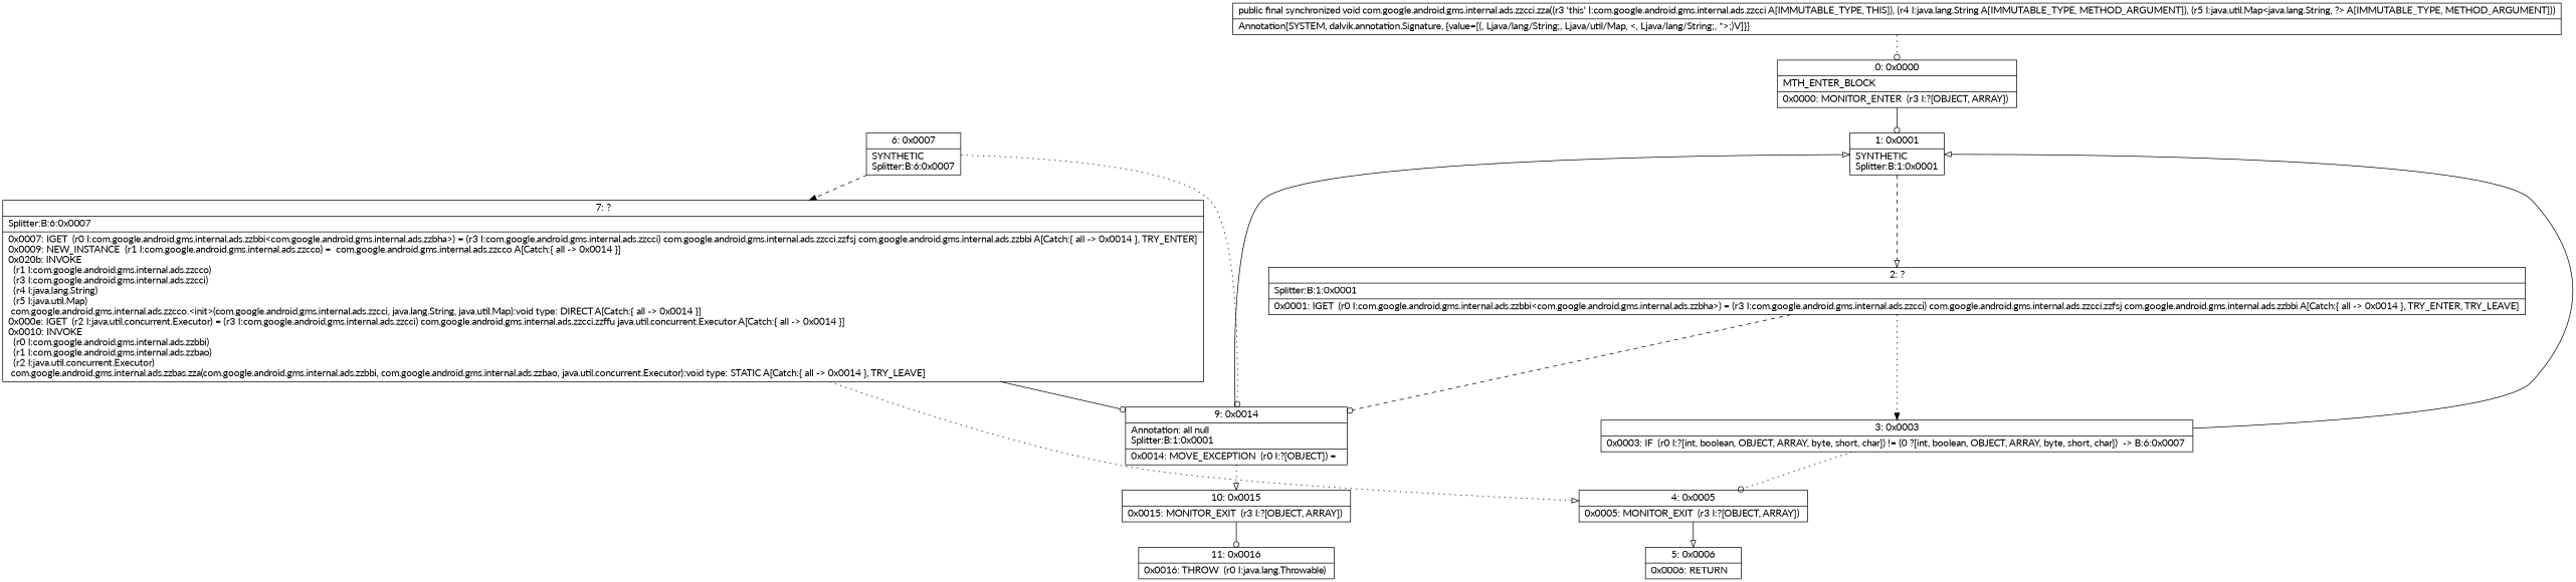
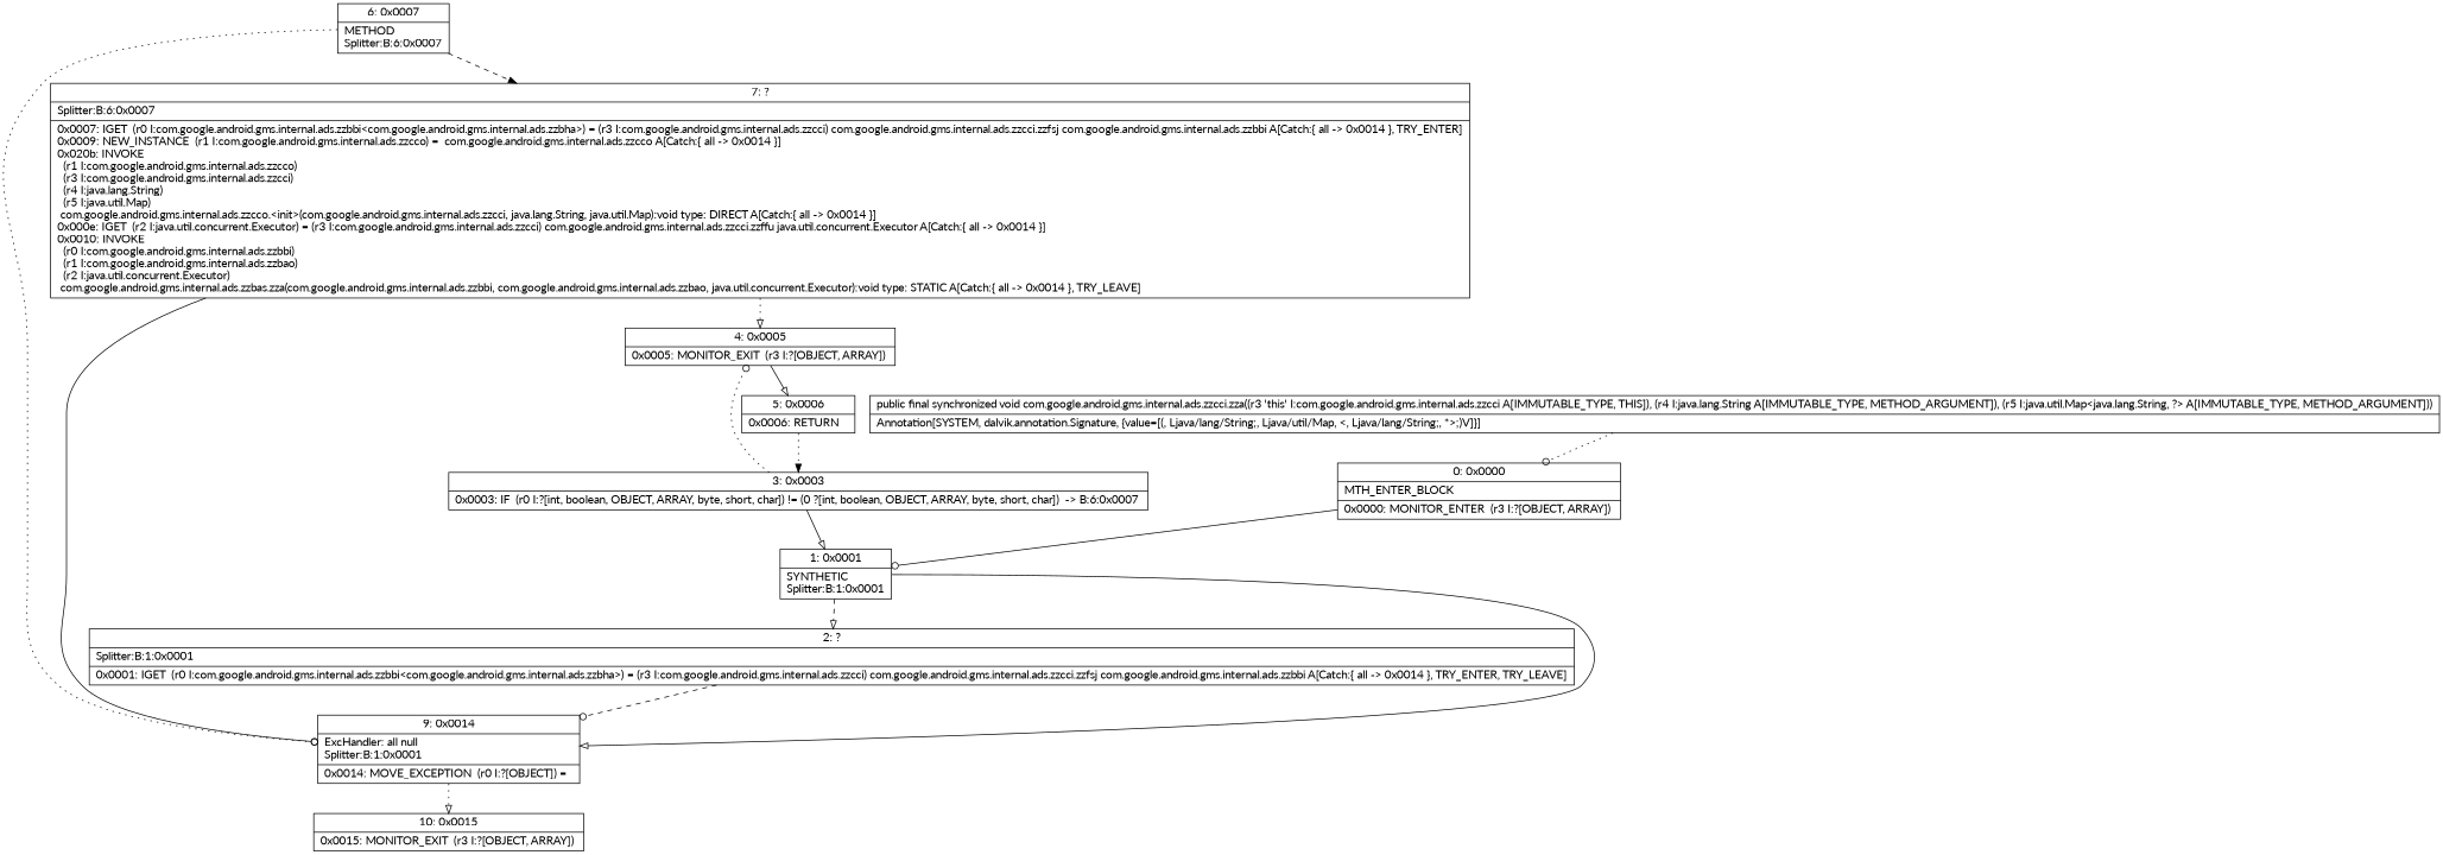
  digraph {
    fontname=Lato
    node [fontname=Lato shape=record]
    edge [arrowhead=odot fontname=Lato style=solid]
    n1 [label="{0\:\ 0x0000|MTH_ENTER_BLOCK\l|0x0000: MONITOR_ENTER  (r3 I:?[OBJECT, ARRAY]) \l}"]
    n2 [label="{1\:\ 0x0001|SYNTHETIC\lSplitter:B:1:0x0001\l}"]
    n3 [label="{2\:\ ?|Splitter:B:1:0x0001\l|0x0001: IGET  (r0 I:com.google.android.gms.internal.ads.zzbbi\<com.google.android.gms.internal.ads.zzbha\>) = (r3 I:com.google.android.gms.internal.ads.zzcci) com.google.android.gms.internal.ads.zzcci.zzfsj com.google.android.gms.internal.ads.zzbbi A[Catch:\{ all \-\> 0x0014 \}, TRY_ENTER, TRY_LEAVE]\l}"]
-   n4 [label="{9\:\ 0x0014|Annotation: all null\lSplitter:B:1:0x0001\l|0x0014: MOVE_EXCEPTION  (r0 I:?[OBJECT]) =  \l}"]
+   n4 [label="{9\:\ 0x0014|ExcHandler: all null\lSplitter:B:1:0x0001\l|0x0014: MOVE_EXCEPTION  (r0 I:?[OBJECT]) =  \l}"]
    n5 [label="{3\:\ 0x0003|0x0003: IF  (r0 I:?[int, boolean, OBJECT, ARRAY, byte, short, char]) != (0 ?[int, boolean, OBJECT, ARRAY, byte, short, char])  \-\> B:6:0x0007 \l}"]
    n6 [label="{10\:\ 0x0015|0x0015: MONITOR_EXIT  (r3 I:?[OBJECT, ARRAY]) \l}"]
    n7 [label="{4\:\ 0x0005|0x0005: MONITOR_EXIT  (r3 I:?[OBJECT, ARRAY]) \l}"]
    n8 [label="{5\:\ 0x0006|0x0006: RETURN   \l}"]
-   n9 [label="{6\:\ 0x0007|SYNTHETIC\lSplitter:B:6:0x0007\l}"]
+   n9 [label="{6\:\ 0x0007|METHOD\lSplitter:B:6:0x0007\l}"]
    n10 [label="{7\:\ ?|Splitter:B:6:0x0007\l|0x0007: IGET  (r0 I:com.google.android.gms.internal.ads.zzbbi\<com.google.android.gms.internal.ads.zzbha\>) = (r3 I:com.google.android.gms.internal.ads.zzcci) com.google.android.gms.internal.ads.zzcci.zzfsj com.google.android.gms.internal.ads.zzbbi A[Catch:\{ all \-\> 0x0014 \}, TRY_ENTER]\l0x0009: NEW_INSTANCE  (r1 I:com.google.android.gms.internal.ads.zzcco) =  com.google.android.gms.internal.ads.zzcco A[Catch:\{ all \-\> 0x0014 \}]\l0x020b: INVOKE  \l  (r1 I:com.google.android.gms.internal.ads.zzcco)\l  (r3 I:com.google.android.gms.internal.ads.zzcci)\l  (r4 I:java.lang.String)\l  (r5 I:java.util.Map)\l com.google.android.gms.internal.ads.zzcco.\<init\>(com.google.android.gms.internal.ads.zzcci, java.lang.String, java.util.Map):void type: DIRECT A[Catch:\{ all \-\> 0x0014 \}]\l0x000e: IGET  (r2 I:java.util.concurrent.Executor) = (r3 I:com.google.android.gms.internal.ads.zzcci) com.google.android.gms.internal.ads.zzcci.zzffu java.util.concurrent.Executor A[Catch:\{ all \-\> 0x0014 \}]\l0x0010: INVOKE  \l  (r0 I:com.google.android.gms.internal.ads.zzbbi)\l  (r1 I:com.google.android.gms.internal.ads.zzbao)\l  (r2 I:java.util.concurrent.Executor)\l com.google.android.gms.internal.ads.zzbas.zza(com.google.android.gms.internal.ads.zzbbi, com.google.android.gms.internal.ads.zzbao, java.util.concurrent.Executor):void type: STATIC A[Catch:\{ all \-\> 0x0014 \}, TRY_LEAVE]\l}"]
-   n11 [label="{11\:\ 0x0016|0x0016: THROW  (r0 I:java.lang.Throwable) \l}"]
    n12 [label="{public final synchronized void com.google.android.gms.internal.ads.zzcci.zza((r3 'this' I:com.google.android.gms.internal.ads.zzcci A[IMMUTABLE_TYPE, THIS]), (r4 I:java.lang.String A[IMMUTABLE_TYPE, METHOD_ARGUMENT]), (r5 I:java.util.Map\<java.lang.String, ?\> A[IMMUTABLE_TYPE, METHOD_ARGUMENT]))  | Annotation[SYSTEM, dalvik.annotation.Signature, \{value=[(, Ljava\/lang\/String;, Ljava\/util\/Map, \<, Ljava\/lang\/String;, *\>;)V]\}]\l}"]
    n1 -> n2
    n2 -> n3 [arrowhead=onormal style=dashed]
-   n4 -> n2 [arrowhead=onormal]
+   n2 -> n4 [arrowhead=onormal]
    n3 -> n4 [style=dashed]
-   n3 -> n5 [arrowhead=normal style=dotted]
+   n8 -> n5 [arrowhead=normal style=dotted]
    n4 -> n6 [arrowhead=onormal style=dotted]
    n5 -> n2 [arrowhead=onormal]
    n5 -> n7 [style=dotted]
-   n6 -> n11
    n7 -> n8 [arrowhead=onormal]
    n9 -> n4 [style=dotted]
    n9 -> n10 [arrowhead=normal style=dashed]
    n10 -> n4
    n10 -> n7 [arrowhead=onormal style=dotted]
    n12 -> n1 [style=dotted]
  }
